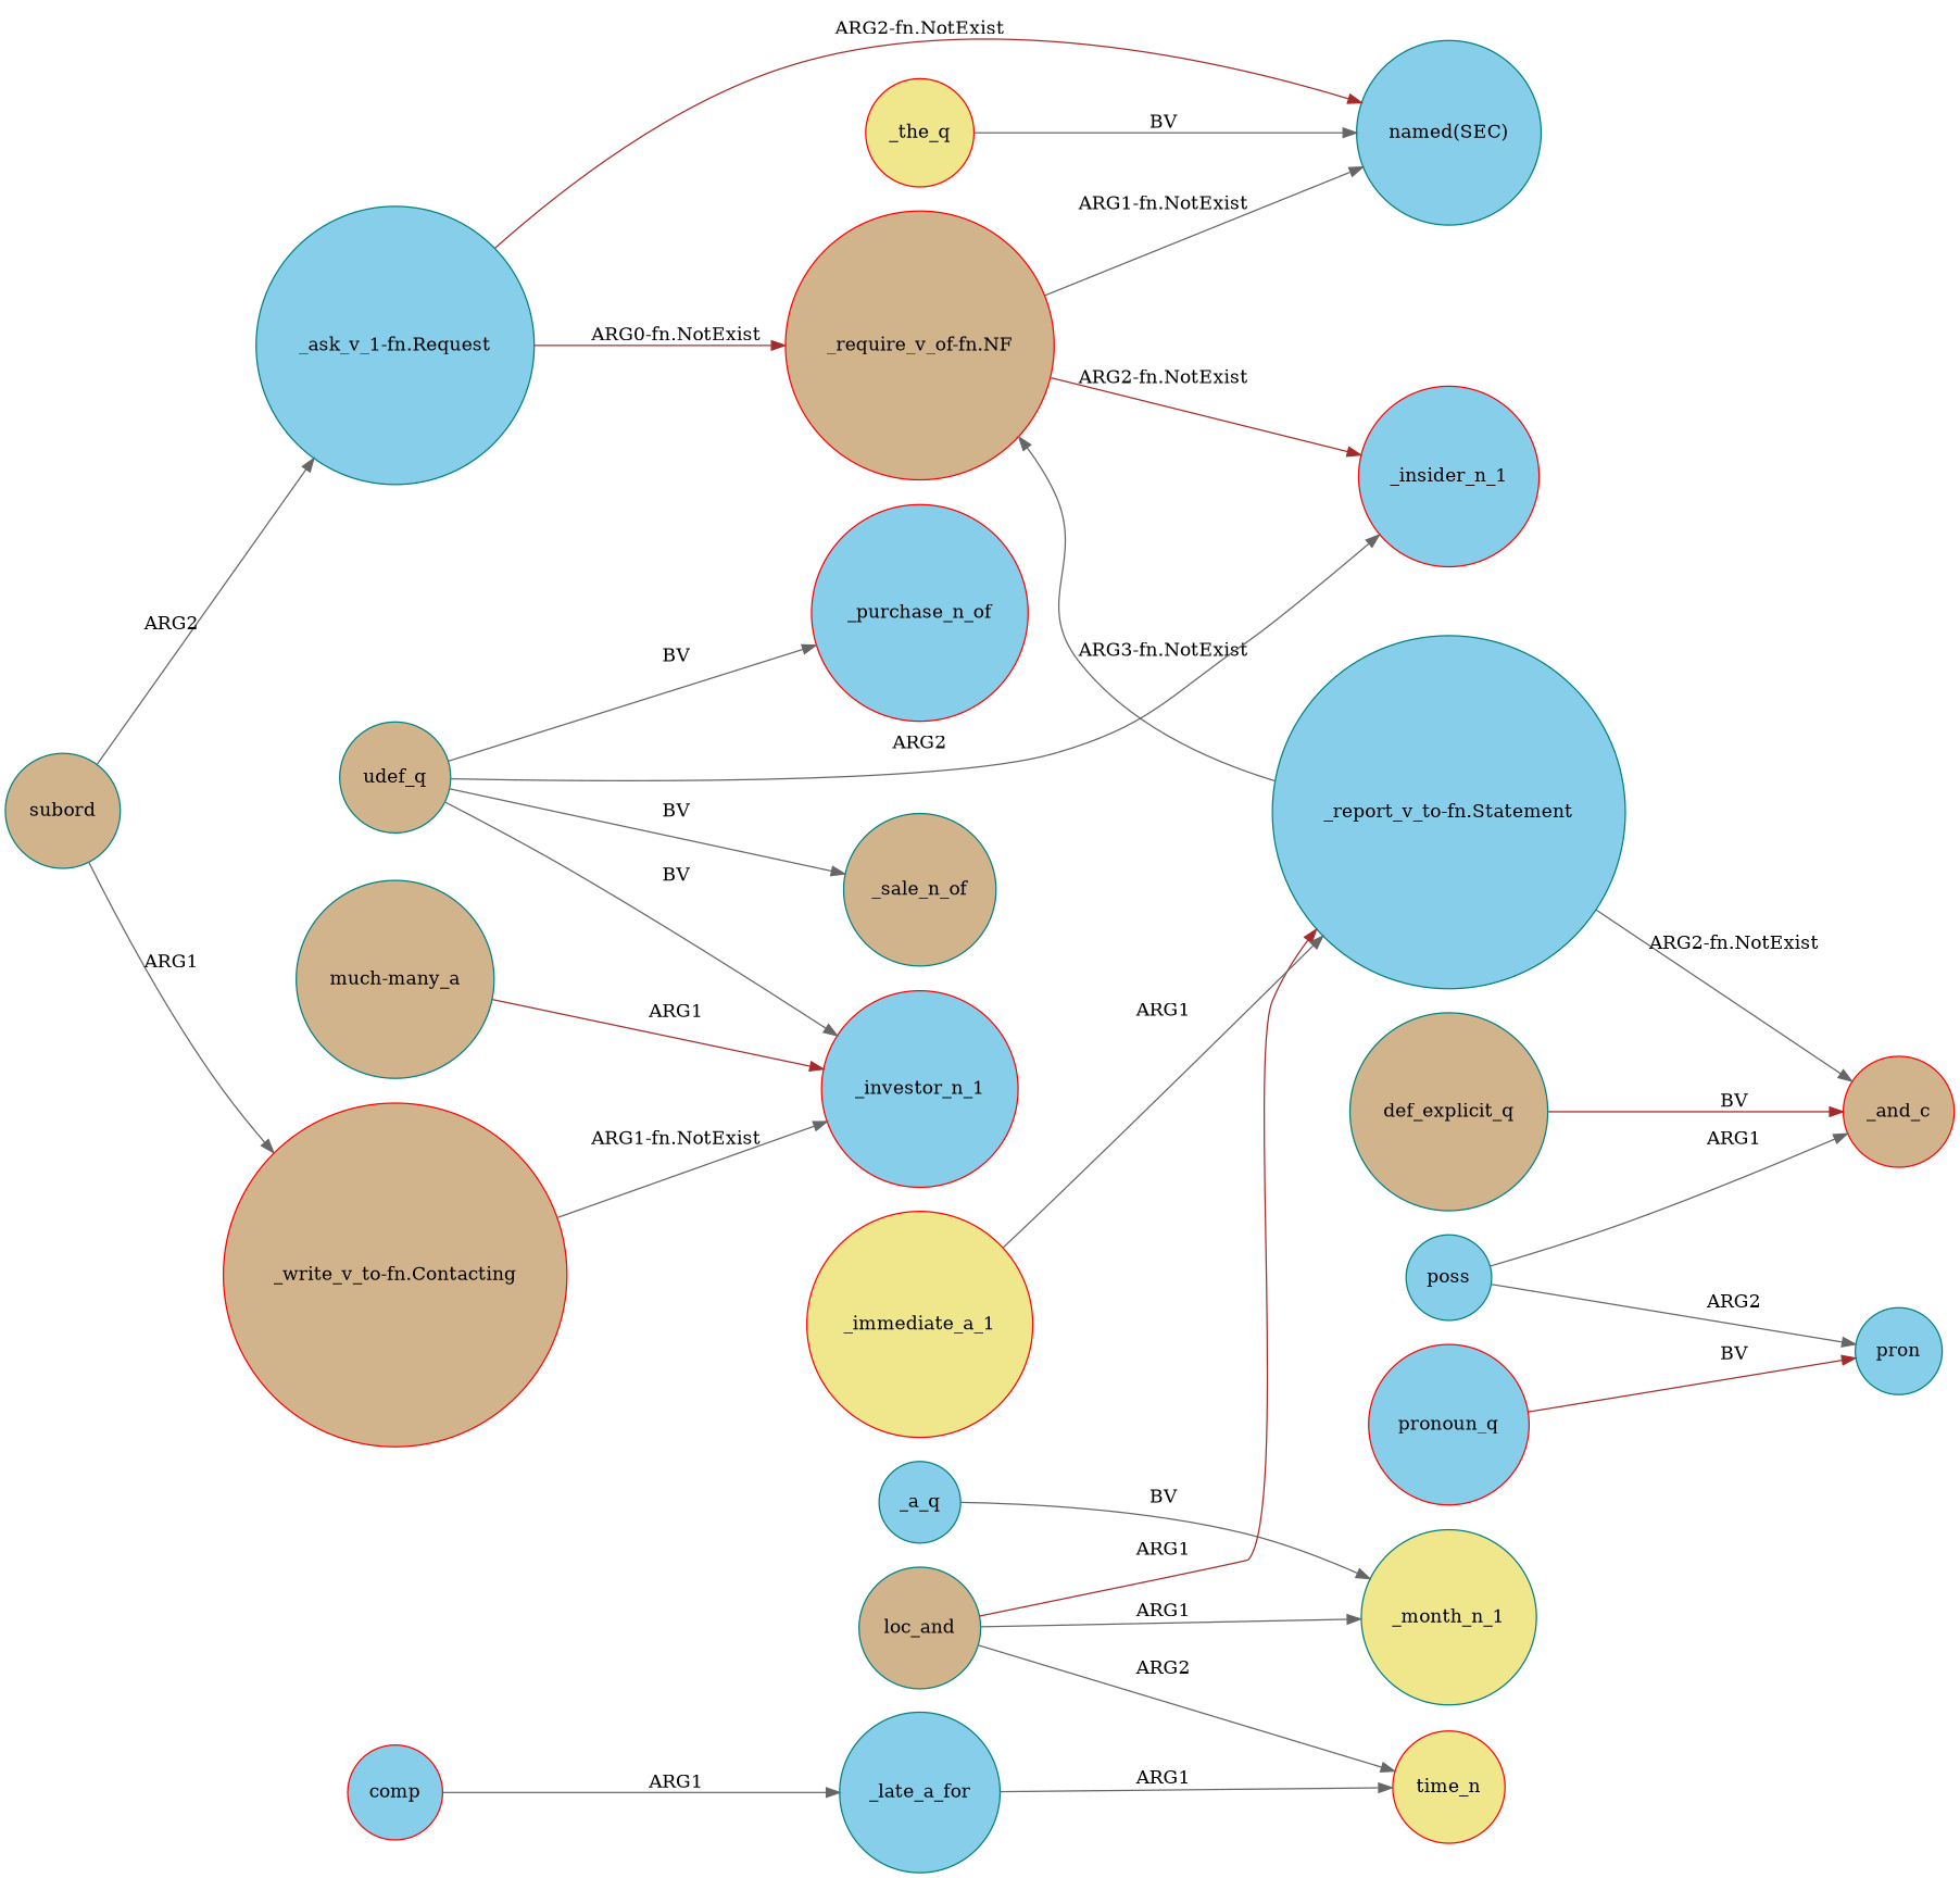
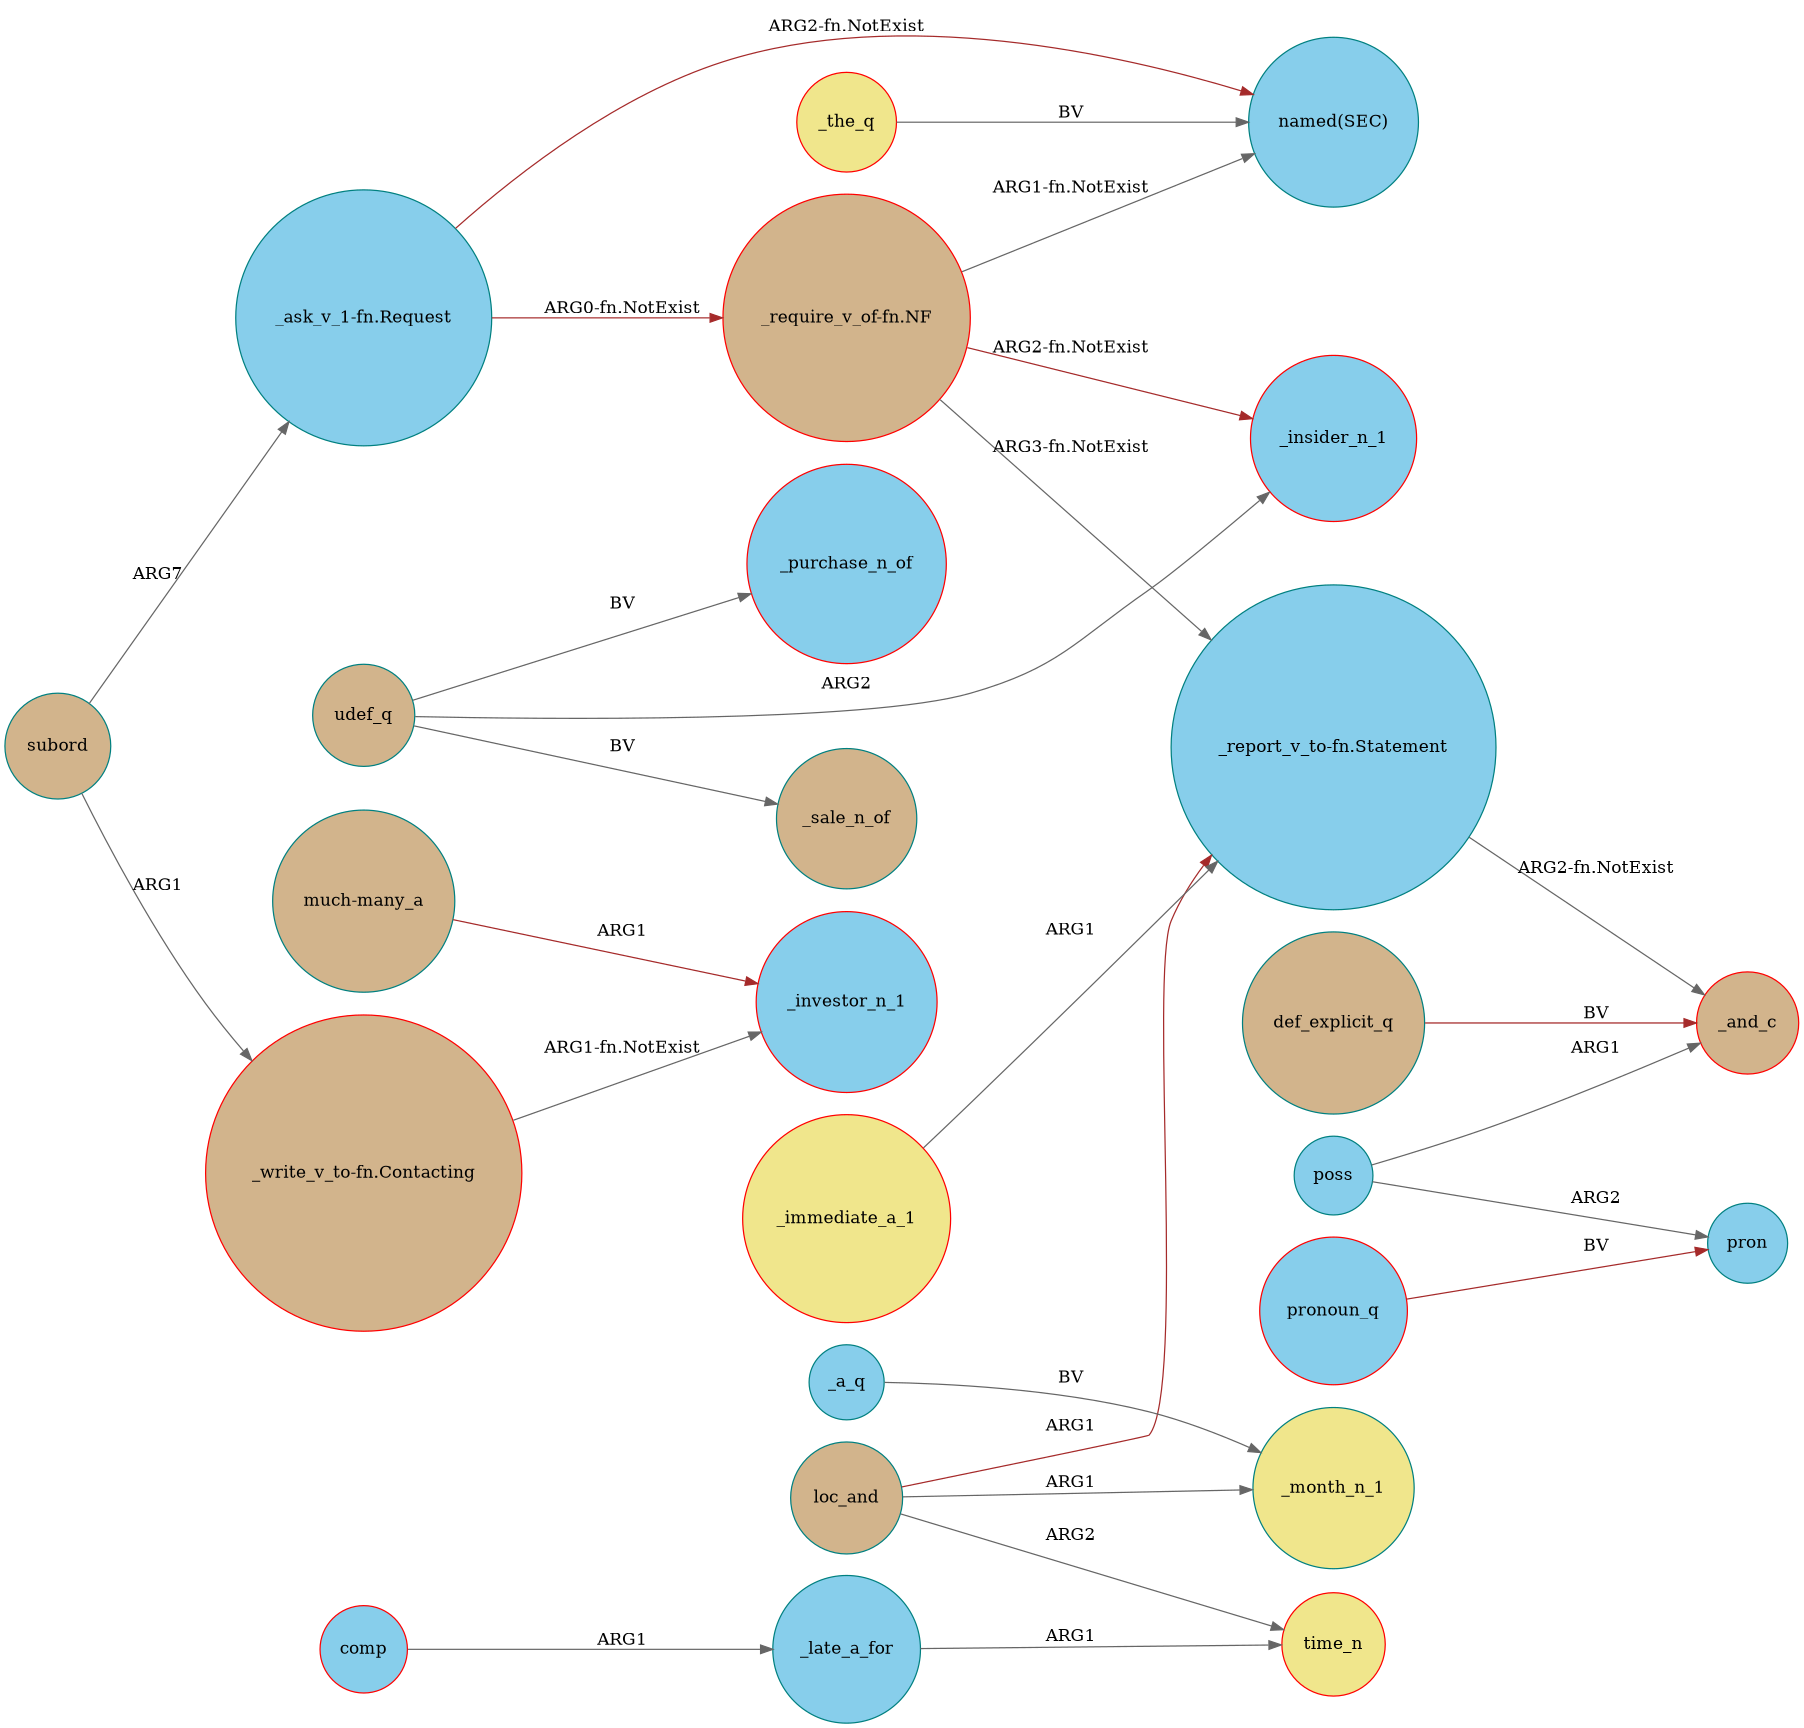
  digraph {
    rankdir=LR
    node [color=teal fillcolor=skyblue shape=circle style=filled]
    edge [color=gray40]
    "_require_v_of-fn.NF" [color=red fillcolor=tan]
    _insider_n_1 [color=red]
    "_report_v_to-fn.Statement"
    "named(SEC)"
    _and_c [color=red fillcolor=tan]
    comp [color=red]
    _late_a_for
    time_n [color=red fillcolor=khaki]
    poss
    pron
    udef_q [fillcolor=tan]
    _investor_n_1 [color=red]
    _sale_n_of [fillcolor=tan]
    _purchase_n_of [color=red]
    def_explicit_q [fillcolor=tan]
    "much-many_a" [fillcolor=tan]
    n17 [fillcolor=tan label=loc_and]
    _month_n_1 [fillcolor=khaki]
    subord [fillcolor=tan]
    "_ask_v_1-fn.Request"
    "_write_v_to-fn.Contacting" [color=red fillcolor=tan]
    pronoun_q [color=red]
    _immediate_a_1 [color=red fillcolor=khaki]
    _a_q
    _the_q [color=red fillcolor=khaki]
    "_require_v_of-fn.NF" -> _insider_n_1 [color=brown label="ARG2-fn.NotExist"]
-   "_report_v_to-fn.Statement" -> "_require_v_of-fn.NF" [label="ARG3-fn.NotExist"]
+   "_require_v_of-fn.NF" -> "_report_v_to-fn.Statement" [label="ARG3-fn.NotExist"]
    "_require_v_of-fn.NF" -> "named(SEC)" [label="ARG1-fn.NotExist"]
    "_report_v_to-fn.Statement" -> _and_c [label="ARG2-fn.NotExist"]
    comp -> _late_a_for [label=ARG1]
    _late_a_for -> time_n [label=ARG1]
    poss -> _and_c [label=ARG1]
    poss -> pron [label=ARG2]
    udef_q -> _insider_n_1 [label=ARG2]
-   udef_q -> _investor_n_1 [label=BV]
    udef_q -> _sale_n_of [label=BV]
    udef_q -> _purchase_n_of [label=BV]
    def_explicit_q -> _and_c [color=brown label=BV]
    "much-many_a" -> _investor_n_1 [color=brown label=ARG1]
    n17 -> "_report_v_to-fn.Statement" [color=brown label=ARG1]
    n17 -> time_n [label=ARG2]
    n17 -> _month_n_1 [label=ARG1]
-   subord -> "_ask_v_1-fn.Request" [label=ARG2]
+   subord -> "_ask_v_1-fn.Request" [label=ARG7]
    subord -> "_write_v_to-fn.Contacting" [label=ARG1]
    "_ask_v_1-fn.Request" -> "_require_v_of-fn.NF" [color=brown label="ARG0-fn.NotExist"]
    "_ask_v_1-fn.Request" -> "named(SEC)" [color=brown label="ARG2-fn.NotExist"]
    "_write_v_to-fn.Contacting" -> _investor_n_1 [label="ARG1-fn.NotExist"]
    pronoun_q -> pron [color=brown label=BV]
    _immediate_a_1 -> "_report_v_to-fn.Statement" [label=ARG1]
    _a_q -> _month_n_1 [label=BV]
    _the_q -> "named(SEC)" [label=BV]
  }
